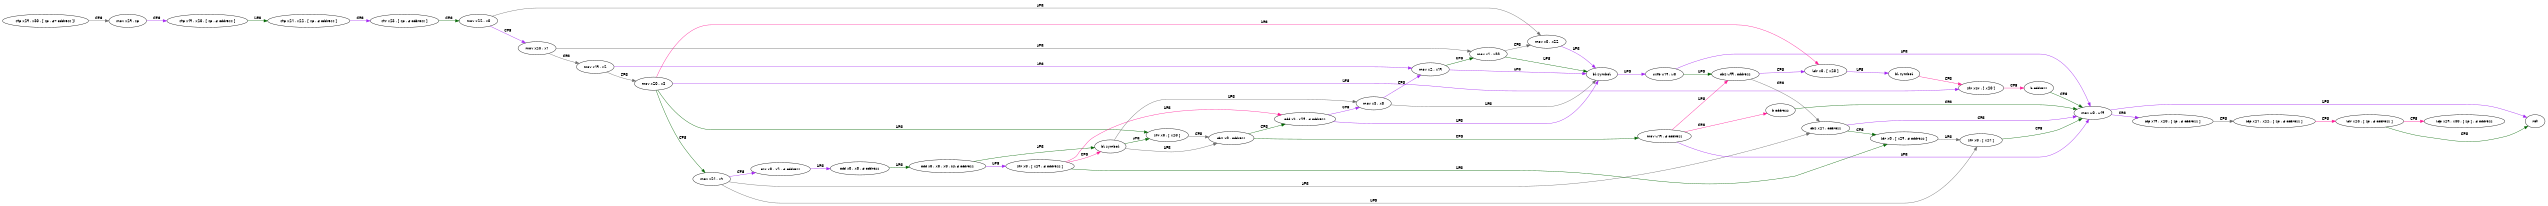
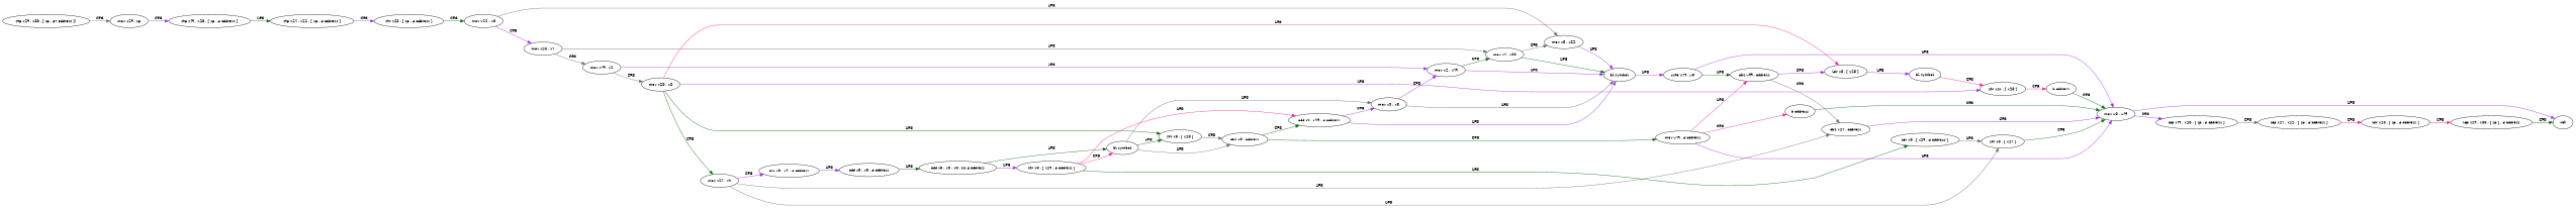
  digraph {
    fontname="Patrick Hand"
    rankdir=LR
    node [fontname="Patrick Hand"]
    edge [color=purple fontname="Patrick Hand"]
    n1 [label="stp x29 , x30 , [ sp , #- address ]!"]
    n2 [label="mov x29 , sp"]
    n3 [label="stp x19 , x20 , [ sp , # address ]"]
    n4 [label="stp x21 , x22 , [ sp , # address ]"]
    n5 [label="str x23 , [ sp , # address ]"]
    n6 [label="mov x22 , x0"]
    n7 [label="mov x23 , x1"]
    n8 [label="mov x0 , x22"]
    n9 [label="mov x19 , x2"]
    n10 [label="mov x1 , x33"]
    n11 [label="bl symbol"]
    n12 [label="mov x20 , x3"]
    n13 [label="mov x2 , x19"]
    n14 [label="mov x21 , x4"]
    n15 [label="str x0 , [ x20 ]"]
    n16 [label="ldr x0 , [ x20 ]"]
    n17 [label="str xzr , [ x20 ]"]
    n18 [label="asr x0 , x2 , # address"]
    n19 [label="cbz x21 , address"]
    n20 [label="str x0 , [ x21 ]"]
    n21 [label="cbz x0 , address"]
    n22 [label="bl symbol"]
    n23 [label="b address"]
    n24 [label="add x0 , x0 , # address"]
    n25 [label="ldr x0 , [ x29 , # address ]"]
    n26 [label="mov w0 , w19"]
    n27 [label="add x0 , x0 , x0 , lsl # address"]
    n28 [label="str x0 , [ x29 , # address ]"]
    n29 [label="bl symbol"]
    n30 [label="add x4 , x29 , # address"]
    n31 [label="mov x3 , x0"]
    n32 [label="mov w19 , # address"]
    n33 [label="b address"]
    n34 [label="cbz w99 , address"]
    n35 [label="ldp x19 , x20 , [ sp , # address ]"]
    n36 [label=ret]
    n37 [label="uxtb w19 , w0"]
    n38 [label="ldp x21 , x22 , [ sp , # address ]"]
    n39 [label="ldr x23 , [ sp , # address ]"]
    n40 [label="ldp x29 , x30 , [ sp ] , # address"]
    n1 -> n2 [color=gray40 label=CFG]
    n2 -> n3 [label=CFG]
    n3 -> n4 [color=darkgreen label=DFG]
    n4 -> n5 [label=CFG]
    n5 -> n6 [color=darkgreen label=CFG]
    n6 -> n7 [label=CFG]
    n6 -> n8 [color=gray40 label=DFG]
    n7 -> n9 [color=gray40 label=CFG]
    n7 -> n10 [color=gray40 label=DFG]
    n8 -> n11 [label=DFG]
    n9 -> n12 [color=gray40 label=CFG]
    n9 -> n13 [label=DFG]
    n10 -> n8 [color=gray40 label=CFG]
    n10 -> n11 [color=darkgreen label=DFG]
    n11 -> n37 [label=DFG]
    n12 -> n14 [color=darkgreen label=CFG]
    n12 -> n15 [color=darkgreen label=DFG]
    n12 -> n16 [color=deeppink label=DFG]
    n12 -> n17 [label=DFG]
    n13 -> n10 [color=darkgreen label=CFG]
    n13 -> n11 [label=DFG]
    n14 -> n18 [label=CFG]
    n14 -> n19 [color=gray40 label=DFG]
    n14 -> n20 [color=gray40 label=DFG]
    n15 -> n21 [color=gray40 label=CFG]
    n16 -> n22 [label=DFG]
    n17 -> n23 [color=deeppink label=CFG]
    n18 -> n24 [label=DFG]
-   n19 -> n25 [color=darkgreen label=CFG]
    n19 -> n26 [label=CFG]
    n20 -> n26 [color=darkgreen label=CFG]
    n21 -> n30 [color=darkgreen label=CFG]
    n21 -> n32 [color=darkgreen label=CFG]
    n22 -> n17 [color=deeppink label=CFG]
    n23 -> n26 [color=darkgreen label=CFG]
    n24 -> n27 [color=darkgreen label=DFG]
    n25 -> n20 [color=gray40 label=DFG]
    n26 -> n35 [label=CFG]
    n26 -> n36 [label=DFG]
    n27 -> n28 [label=DFG]
    n27 -> n29 [color=darkgreen label=DFG]
    n28 -> n25 [color=darkgreen label=DFG]
    n28 -> n29 [color=deeppink label=CFG]
    n28 -> n30 [color=deeppink label=DFG]
    n29 -> n15 [color=darkgreen label=DFG]
    n29 -> n21 [color=gray40 label=DFG]
    n29 -> n31 [color=gray40 label=DFG]
    n30 -> n11 [label=DFG]
    n30 -> n31 [label=CFG]
    n31 -> n11 [color=gray40 label=DFG]
    n31 -> n13 [label=CFG]
    n32 -> n26 [label=DFG]
    n32 -> n33 [color=deeppink label=CFG]
    n32 -> n34 [color=deeppink label=DFG]
    n33 -> n26 [color=darkgreen label=CFG]
    n34 -> n16 [label=CFG]
    n34 -> n19 [color=gray40 label=CFG]
    n35 -> n38 [color=gray40 label=CFG]
    n37 -> n26 [label=DFG]
    n37 -> n34 [color=darkgreen label=DFG]
    n38 -> n39 [color=deeppink label=CFG]
    n39 -> n40 [color=deeppink label=CFG]
-   n39 -> n36 [color=darkgreen label=CFG]
+   n40 -> n36 [color=darkgreen label=CFG]
  }
